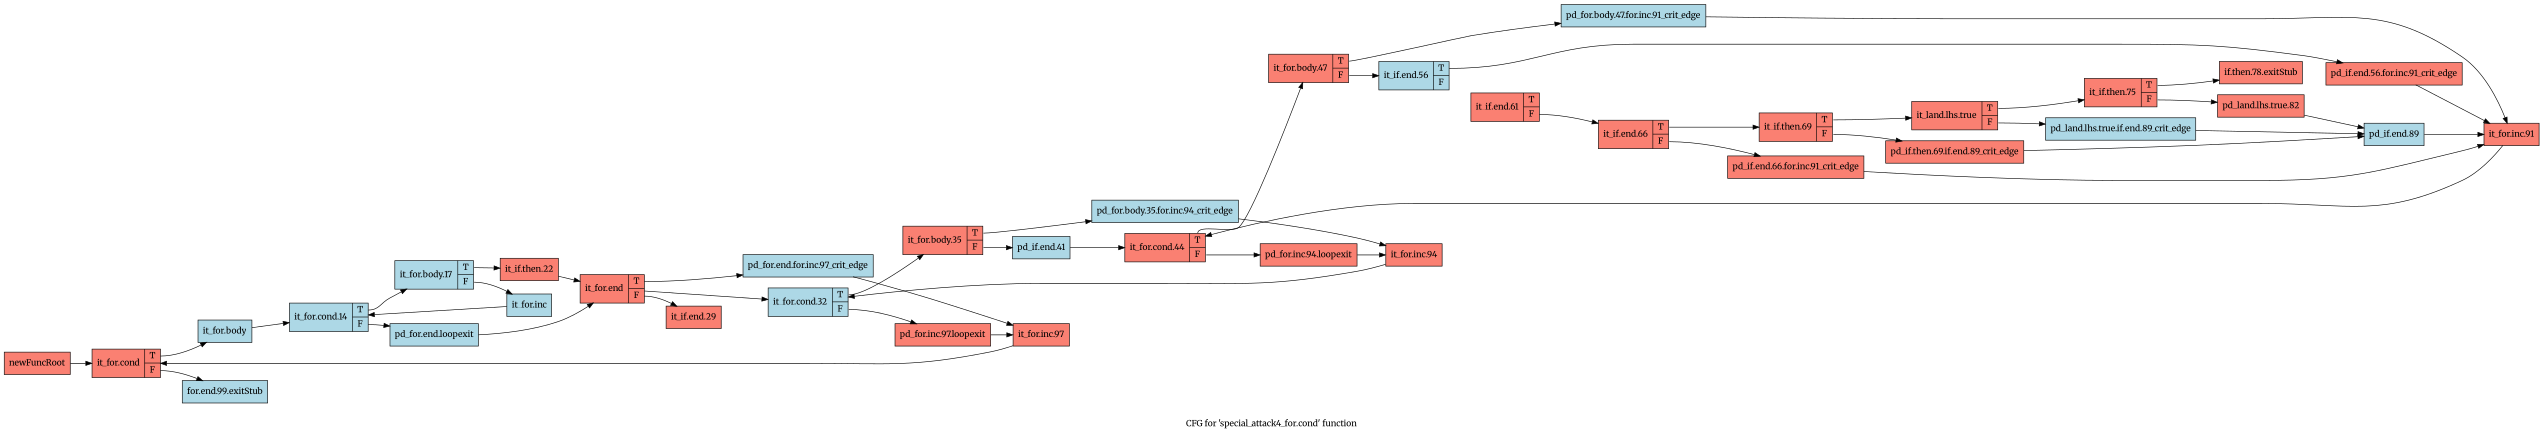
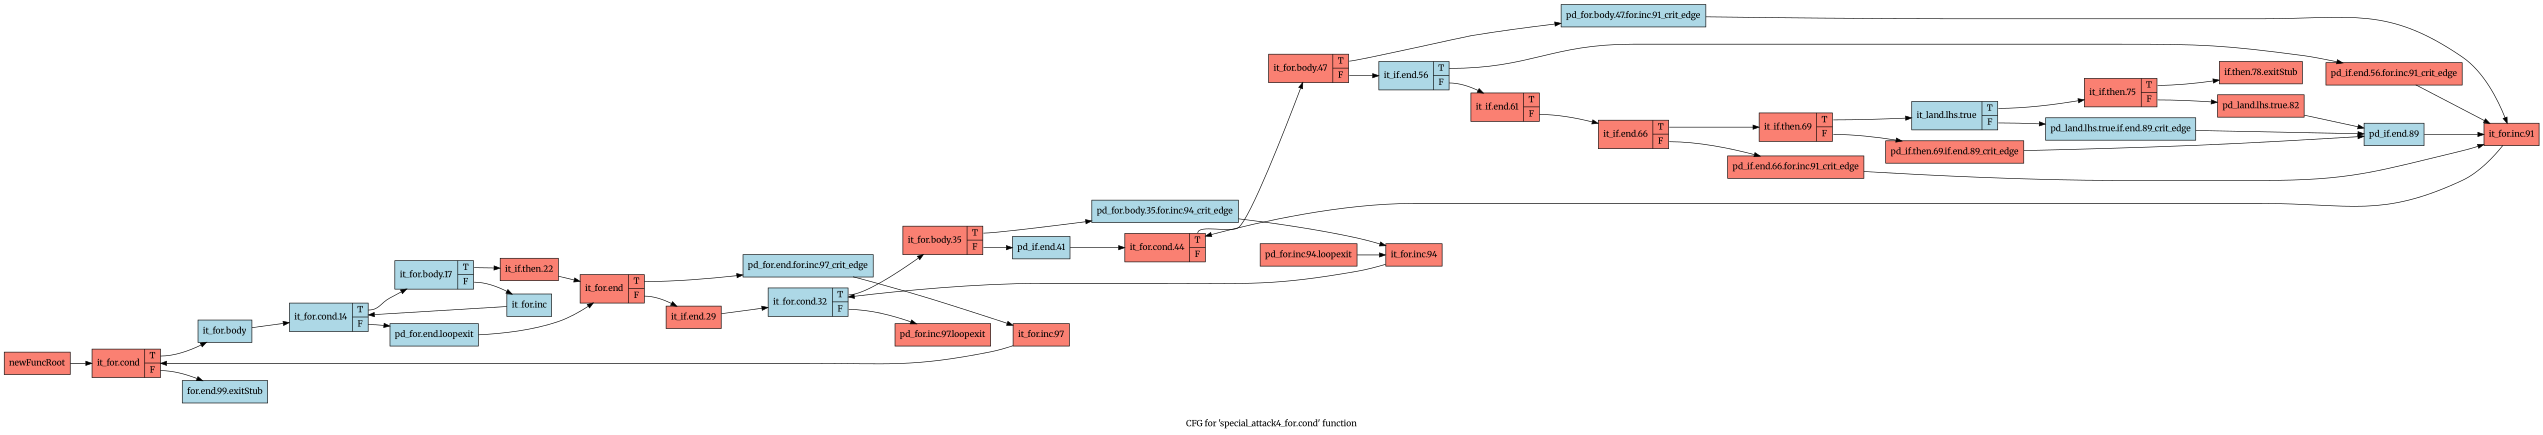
  digraph {
    fontname=Merriweather
    label="CFG for 'special_attack4_for.cond' function"
    rankdir=LR
    node [fillcolor=salmon fontname=Merriweather shape=record style=filled]
    edge [fontname=Merriweather]
    n1 [label="{newFuncRoot}"]
    n2 [label="{it_for.cond|{<s0>T|<s1>F}}"]
    n3 [fillcolor=lightblue label="{for.end.99.exitStub}"]
    n4 [fillcolor=lightblue label="{it_for.body}"]
    n5 [fillcolor=lightblue label="{it_for.cond.14|{<s0>T|<s1>F}}"]
    n6 [label="{if.then.78.exitStub}"]
    n7 [fillcolor=lightblue label="{it_for.body.17|{<s0>T|<s1>F}}"]
    n8 [fillcolor=lightblue label="{pd_for.end.loopexit}"]
    n9 [label="{it_if.then.22}"]
    n10 [fillcolor=lightblue label="{it_for.inc}"]
    n11 [label="{it_for.end|{<s0>T|<s1>F}}"]
    n12 [fillcolor=lightblue label="{pd_for.end.for.inc.97_crit_edge}"]
    n13 [label="{it_if.end.29}"]
    n14 [label="{it_for.inc.97}"]
    n15 [fillcolor=lightblue label="{it_for.cond.32|{<s0>T|<s1>F}}"]
    n16 [label="{it_for.body.35|{<s0>T|<s1>F}}"]
    n17 [label="{pd_for.inc.97.loopexit}"]
    n18 [fillcolor=lightblue label="{pd_for.body.35.for.inc.94_crit_edge}"]
    n19 [fillcolor=lightblue label="{pd_if.end.41}"]
    n20 [label="{it_for.inc.94}"]
    n21 [label="{it_for.cond.44|{<s0>T|<s1>F}}"]
    n22 [label="{it_for.body.47|{<s0>T|<s1>F}}"]
    n23 [label="{pd_for.inc.94.loopexit}"]
    n24 [fillcolor=lightblue label="{pd_for.body.47.for.inc.91_crit_edge}"]
    n25 [fillcolor=lightblue label="{it_if.end.56|{<s0>T|<s1>F}}"]
    n26 [label="{it_for.inc.91}"]
    n27 [label="{pd_if.end.56.for.inc.91_crit_edge}"]
    n28 [label="{it_if.end.61|{<s0>T|<s1>F}}"]
    n29 [label="{it_if.end.66|{<s0>T|<s1>F}}"]
    n30 [label="{it_if.then.69|{<s0>T|<s1>F}}"]
    n31 [label="{pd_if.end.66.for.inc.91_crit_edge}"]
-   n32 [label="{it_land.lhs.true|{<s0>T|<s1>F}}"]
+   n32 [fillcolor=lightblue label="{it_land.lhs.true|{<s0>T|<s1>F}}"]
    n33 [label="{pd_if.then.69.if.end.89_crit_edge}"]
    n34 [label="{it_if.then.75|{<s0>T|<s1>F}}"]
    n35 [fillcolor=lightblue label="{pd_land.lhs.true.if.end.89_crit_edge}"]
    n36 [fillcolor=lightblue label="{pd_if.end.89}"]
    n37 [label="{pd_land.lhs.true.82}"]
    n1 -> n2
    n2 -> n3 [tailport=s1]
    n2 -> n4 [tailport=s0]
    n4 -> n5
    n5 -> n7 [tailport=s0]
    n5 -> n8 [tailport=s1]
    n7 -> n9 [tailport=s0]
    n7 -> n10 [tailport=s1]
    n8 -> n11
    n9 -> n11
    n10 -> n5
    n11 -> n12 [tailport=s0]
    n11 -> n13 [tailport=s1]
    n12 -> n14
-   n11 -> n15
+   n13 -> n15
    n14 -> n2
    n15 -> n16 [tailport=s0]
    n15 -> n17 [tailport=s1]
    n16 -> n18 [tailport=s0]
    n16 -> n19 [tailport=s1]
-   n17 -> n14
    n18 -> n20
    n19 -> n21
    n20 -> n15
    n21 -> n22 [tailport=s0]
-   n21 -> n23 [tailport=s1]
    n22 -> n24 [tailport=s0]
    n22 -> n25 [tailport=s1]
    n23 -> n20
    n24 -> n26
    n25 -> n27 [tailport=s0]
+   n25 -> n28 [tailport=s1]
    n26 -> n21
    n27 -> n26
    n28 -> n29 [tailport=s1]
    n29 -> n30 [tailport=s0]
    n29 -> n31 [tailport=s1]
    n30 -> n32 [tailport=s0]
    n30 -> n33 [tailport=s1]
    n31 -> n26
    n32 -> n34 [tailport=s0]
    n32 -> n35 [tailport=s1]
    n33 -> n36
    n34 -> n6 [tailport=s0]
    n34 -> n37 [tailport=s1]
    n35 -> n36
    n36 -> n26
    n37 -> n36
  }
